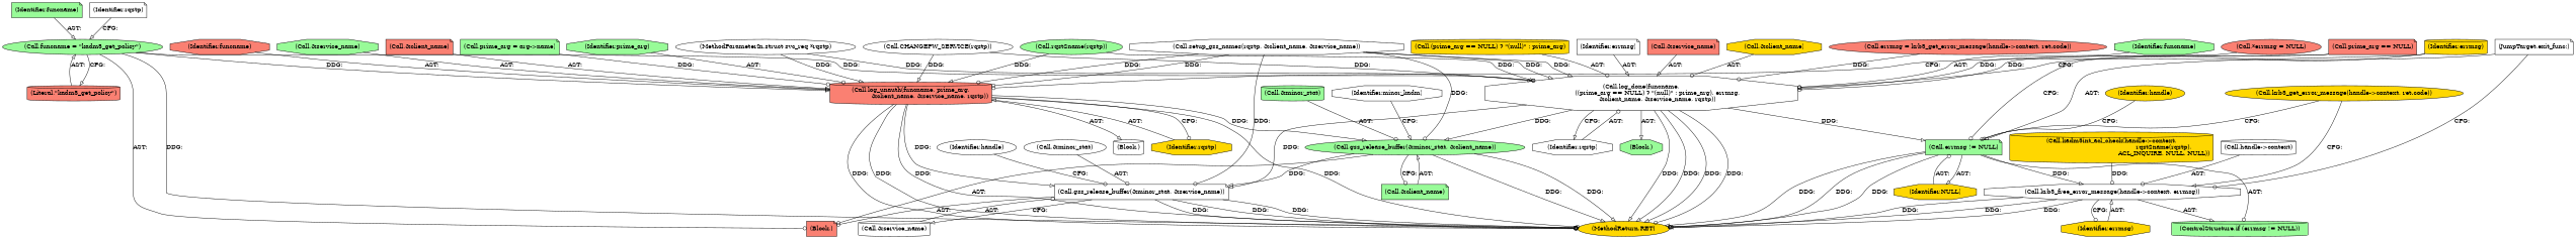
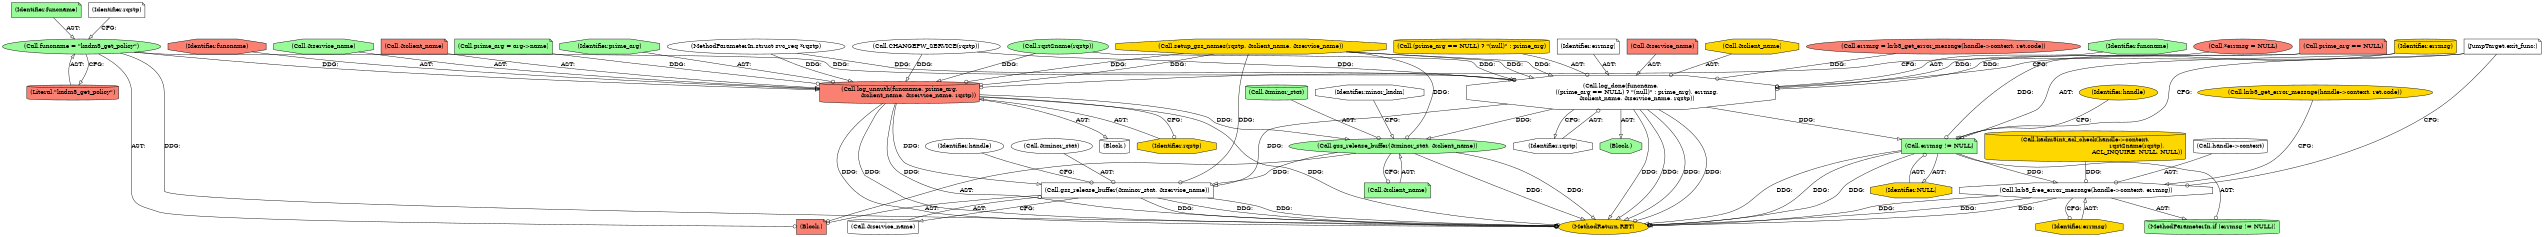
  digraph {
    node [fillcolor=white shape=octagon style=filled]
    edge [arrowhead=onormal]
    n1 [fillcolor=palegreen label="(Call,funcname = \"kadm5_get_policy\")" shape=ellipse]
    n2 [label="(Call,log_done(funcname,\n                 ((prime_arg == NULL) ? \"(null)\" : prime_arg), errmsg,\n                 &client_name, &service_name, rqstp))"]
    n3 [fillcolor=salmon label="(Call,log_unauth(funcname, prime_arg,\n                    &client_name, &service_name, rqstp))" shape=cylinder]
    n4 [fillcolor=salmon label="(Block,)" shape=note]
    n5 [fillcolor=salmon label="(Literal,\"kadm5_get_policy\")" shape=cylinder]
    n6 [fillcolor=gold label="(MethodReturn,RET)" shape=ellipse]
    n7 [fillcolor=palegreen label="(Call,errmsg != NULL)" shape=note]
    n8 [fillcolor=palegreen label="(Call,gss_release_buffer(&minor_stat, &client_name))" shape=ellipse]
    n9 [label="(Call,gss_release_buffer(&minor_stat, &service_name))" shape=note]
    n10 [label="(Identifier,rqstp)"]
    n11 [fillcolor=palegreen label="(Block,)"]
    n12 [label="(Block,)" shape=cylinder]
    n13 [fillcolor=gold label="(Identifier,rqstp)"]
    n14 [label="(Call,krb5_free_error_message(handle->context, errmsg))"]
    n15 [fillcolor=gold label="(Identifier,NULL)"]
-   n16 [fillcolor=palegreen label="(ControlStructure,if (errmsg != NULL))" shape=cylinder]
+   n16 [fillcolor=palegreen label="(MethodParameterIn,if (errmsg != NULL))" shape=cylinder]
    n17 [fillcolor=palegreen label="(Call,&client_name)" shape=note]
    n18 [label="(Call,&service_name)" shape=cylinder]
    n19 [fillcolor=gold label="(Identifier,errmsg)"]
    n20 [fillcolor=palegreen label="(Call,&service_name)"]
    n21 [fillcolor=palegreen label="(Identifier,funcname)"]
    n22 [fillcolor=salmon label="(Call,&client_name)" shape=note]
    n23 [fillcolor=salmon label="(Call,*errmsg = NULL)" shape=ellipse]
    n24 [label="(Identifier,minor_kadm)"]
    n25 [fillcolor=palegreen label="(Call,prime_arg = arg->name)" shape=note]
    n26 [fillcolor=gold label="(Identifier,errmsg)" shape=cylinder]
    n27 [label="(JumpTarget,exit_func:)" shape=note]
    n28 [label="(Call,&minor_stat)" shape=ellipse]
    n29 [fillcolor=gold label="(Call,kadm5int_acl_check(handle->context,\n                                                       rqst2name(rqstp),\n                                                       ACL_INQUIRE, NULL, NULL))" shape=cylinder]
    n30 [fillcolor=gold label="(Call,(prime_arg == NULL) ? \"(null)\" : prime_arg)" shape=cylinder]
    n31 [fillcolor=gold label="(Identifier,handle)" shape=ellipse]
    n32 [fillcolor=palegreen label="(Identifier,funcname)" shape=note]
    n33 [label="(Identifier,errmsg)" shape=note]
    n34 [fillcolor=salmon label="(Call,prime_arg == NULL)" shape=note]
    n35 [label="(Identifier,handle)" shape=ellipse]
-   n36 [label="(Call,setup_gss_names(rqstp, &client_name, &service_name))"]
+   n36 [fillcolor=gold label="(Call,setup_gss_names(rqstp, &client_name, &service_name))"]
    n37 [label="(MethodParameterIn,struct svc_req *rqstp)" shape=ellipse]
    n38 [fillcolor=salmon label="(Call,&service_name)" shape=note]
    n39 [label="(Call,CHANGEPW_SERVICE(rqstp))" shape=ellipse]
    n40 [fillcolor=palegreen label="(Identifier,prime_arg)"]
    n41 [fillcolor=salmon label="(Identifier,funcname)"]
    n42 [label="(Identifier,rqstp)" shape=note]
    n43 [fillcolor=palegreen label="(Call,rqst2name(rqstp))" shape=ellipse]
    n44 [fillcolor=palegreen label="(Call,&minor_stat)" shape=cylinder]
    n45 [fillcolor=gold label="(Call,krb5_get_error_message(handle->context, ret.code))" shape=ellipse]
    n46 [fillcolor=gold label="(Call,&client_name)"]
    n47 [fillcolor=salmon label="(Call,errmsg = krb5_get_error_message(handle->context, ret.code))" shape=ellipse]
    n48 [label="(Call,handle->context)" shape=cylinder]
    n1 -> n2 [arrowhead=odot label="DDG: "]
    n1 -> n3 [label="DDG: "]
    n1 -> n4 [arrowhead=odot label="AST: "]
    n1 -> n5 [label="CFG: "]
    n1 -> n6 [arrowhead=odot label="DDG: "]
    n2 -> n6 [label="DDG: "]
    n2 -> n6 [label="DDG: "]
    n2 -> n6 [label="DDG: "]
    n2 -> n6 [arrowhead=odot label="DDG: "]
    n2 -> n7 [label="DDG: "]
    n2 -> n8 [label="DDG: "]
    n2 -> n9 [label="DDG: "]
    n2 -> n10 [label="CFG: "]
    n2 -> n11 [label="AST: "]
    n3 -> n6 [arrowhead=odot label="DDG: "]
    n3 -> n6 [arrowhead=odot label="DDG: "]
    n3 -> n6 [arrowhead=odot label="DDG: "]
    n3 -> n6 [arrowhead=odot label="DDG: "]
    n3 -> n8 [label="DDG: "]
    n3 -> n9 [label="DDG: "]
    n3 -> n12 [label="AST: "]
    n3 -> n13 [arrowhead=odot label="CFG: "]
    n5 -> n1 [label="AST: "]
    n7 -> n6 [arrowhead=odot label="DDG: "]
    n7 -> n6 [label="DDG: "]
    n7 -> n6 [label="DDG: "]
    n7 -> n14 [label="DDG: "]
    n7 -> n15 [label="AST: "]
    n7 -> n16 [arrowhead=odot label="AST: "]
    n8 -> n4 [arrowhead=odot label="AST: "]
    n8 -> n6 [label="DDG: "]
    n8 -> n6 [label="DDG: "]
    n8 -> n9 [label="DDG: "]
    n8 -> n17 [arrowhead=odot label="CFG: "]
    n9 -> n4 [arrowhead=odot label="AST: "]
    n9 -> n6 [arrowhead=odot label="DDG: "]
    n9 -> n6 [arrowhead=odot label="DDG: "]
    n9 -> n6 [label="DDG: "]
    n9 -> n18 [label="CFG: "]
    n10 -> n2 [arrowhead=odot label="AST: "]
    n13 -> n3 [label="AST: "]
    n14 -> n6 [arrowhead=odot label="DDG: "]
    n14 -> n6 [arrowhead=odot label="DDG: "]
    n14 -> n6 [label="DDG: "]
    n14 -> n16 [label="AST: "]
    n14 -> n19 [arrowhead=odot label="CFG: "]
    n15 -> n7 [arrowhead=odot label="AST: "]
    n17 -> n8 [label="AST: "]
    n18 -> n9 [arrowhead=odot label="AST: "]
    n19 -> n14 [label="AST: "]
    n20 -> n3 [label="AST: "]
    n21 -> n2 [arrowhead=odot label="AST: "]
    n22 -> n3 [label="AST: "]
    n23 -> n2 [label="DDG: "]
    n24 -> n8 [label="CFG: "]
    n25 -> n3 [arrowhead=odot label="DDG: "]
    n26 -> n2 [arrowhead=odot label="CFG: "]
    n26 -> n7 [label="AST: "]
    n27 -> n3 [arrowhead=odot label="CFG: "]
-   n45 -> n7 [arrowhead=odot label="CFG: "]
+   n27 -> n7 [arrowhead=odot label="CFG: "]
    n27 -> n14 [arrowhead=odot label="CFG: "]
    n28 -> n9 [arrowhead=odot label="AST: "]
    n29 -> n14 [arrowhead=odot label="DDG: "]
    n30 -> n2 [arrowhead=odot label="AST: "]
    n31 -> n7 [label="CFG: "]
    n32 -> n1 [label="AST: "]
    n33 -> n2 [label="AST: "]
    n34 -> n2 [arrowhead=odot label="DDG: "]
-   n34 -> n7 [arrowhead=odot label="CFG: "]
+   n34 -> n7 [arrowhead=odot label="DDG: "]
    n35 -> n9 [arrowhead=odot label="CFG: "]
    n36 -> n2 [label="DDG: "]
    n36 -> n2 [label="DDG: "]
    n36 -> n3 [arrowhead=odot label="DDG: "]
    n36 -> n3 [arrowhead=odot label="DDG: "]
    n36 -> n8 [arrowhead=odot label="DDG: "]
    n36 -> n9 [arrowhead=odot label="DDG: "]
    n37 -> n2 [arrowhead=odot label="DDG: "]
    n37 -> n3 [label="DDG: "]
    n38 -> n2 [label="AST: "]
    n39 -> n2 [label="DDG: "]
    n39 -> n3 [label="DDG: "]
    n40 -> n3 [arrowhead=odot label="AST: "]
    n41 -> n3 [label="AST: "]
    n42 -> n1 [label="CFG: "]
    n43 -> n2 [label="DDG: "]
    n43 -> n3 [label="DDG: "]
    n44 -> n8 [arrowhead=odot label="AST: "]
    n45 -> n14 [label="CFG: "]
    n46 -> n2 [arrowhead=odot label="AST: "]
    n47 -> n2 [arrowhead=odot label="DDG: "]
    n48 -> n14 [arrowhead=odot label="AST: "]
  }
